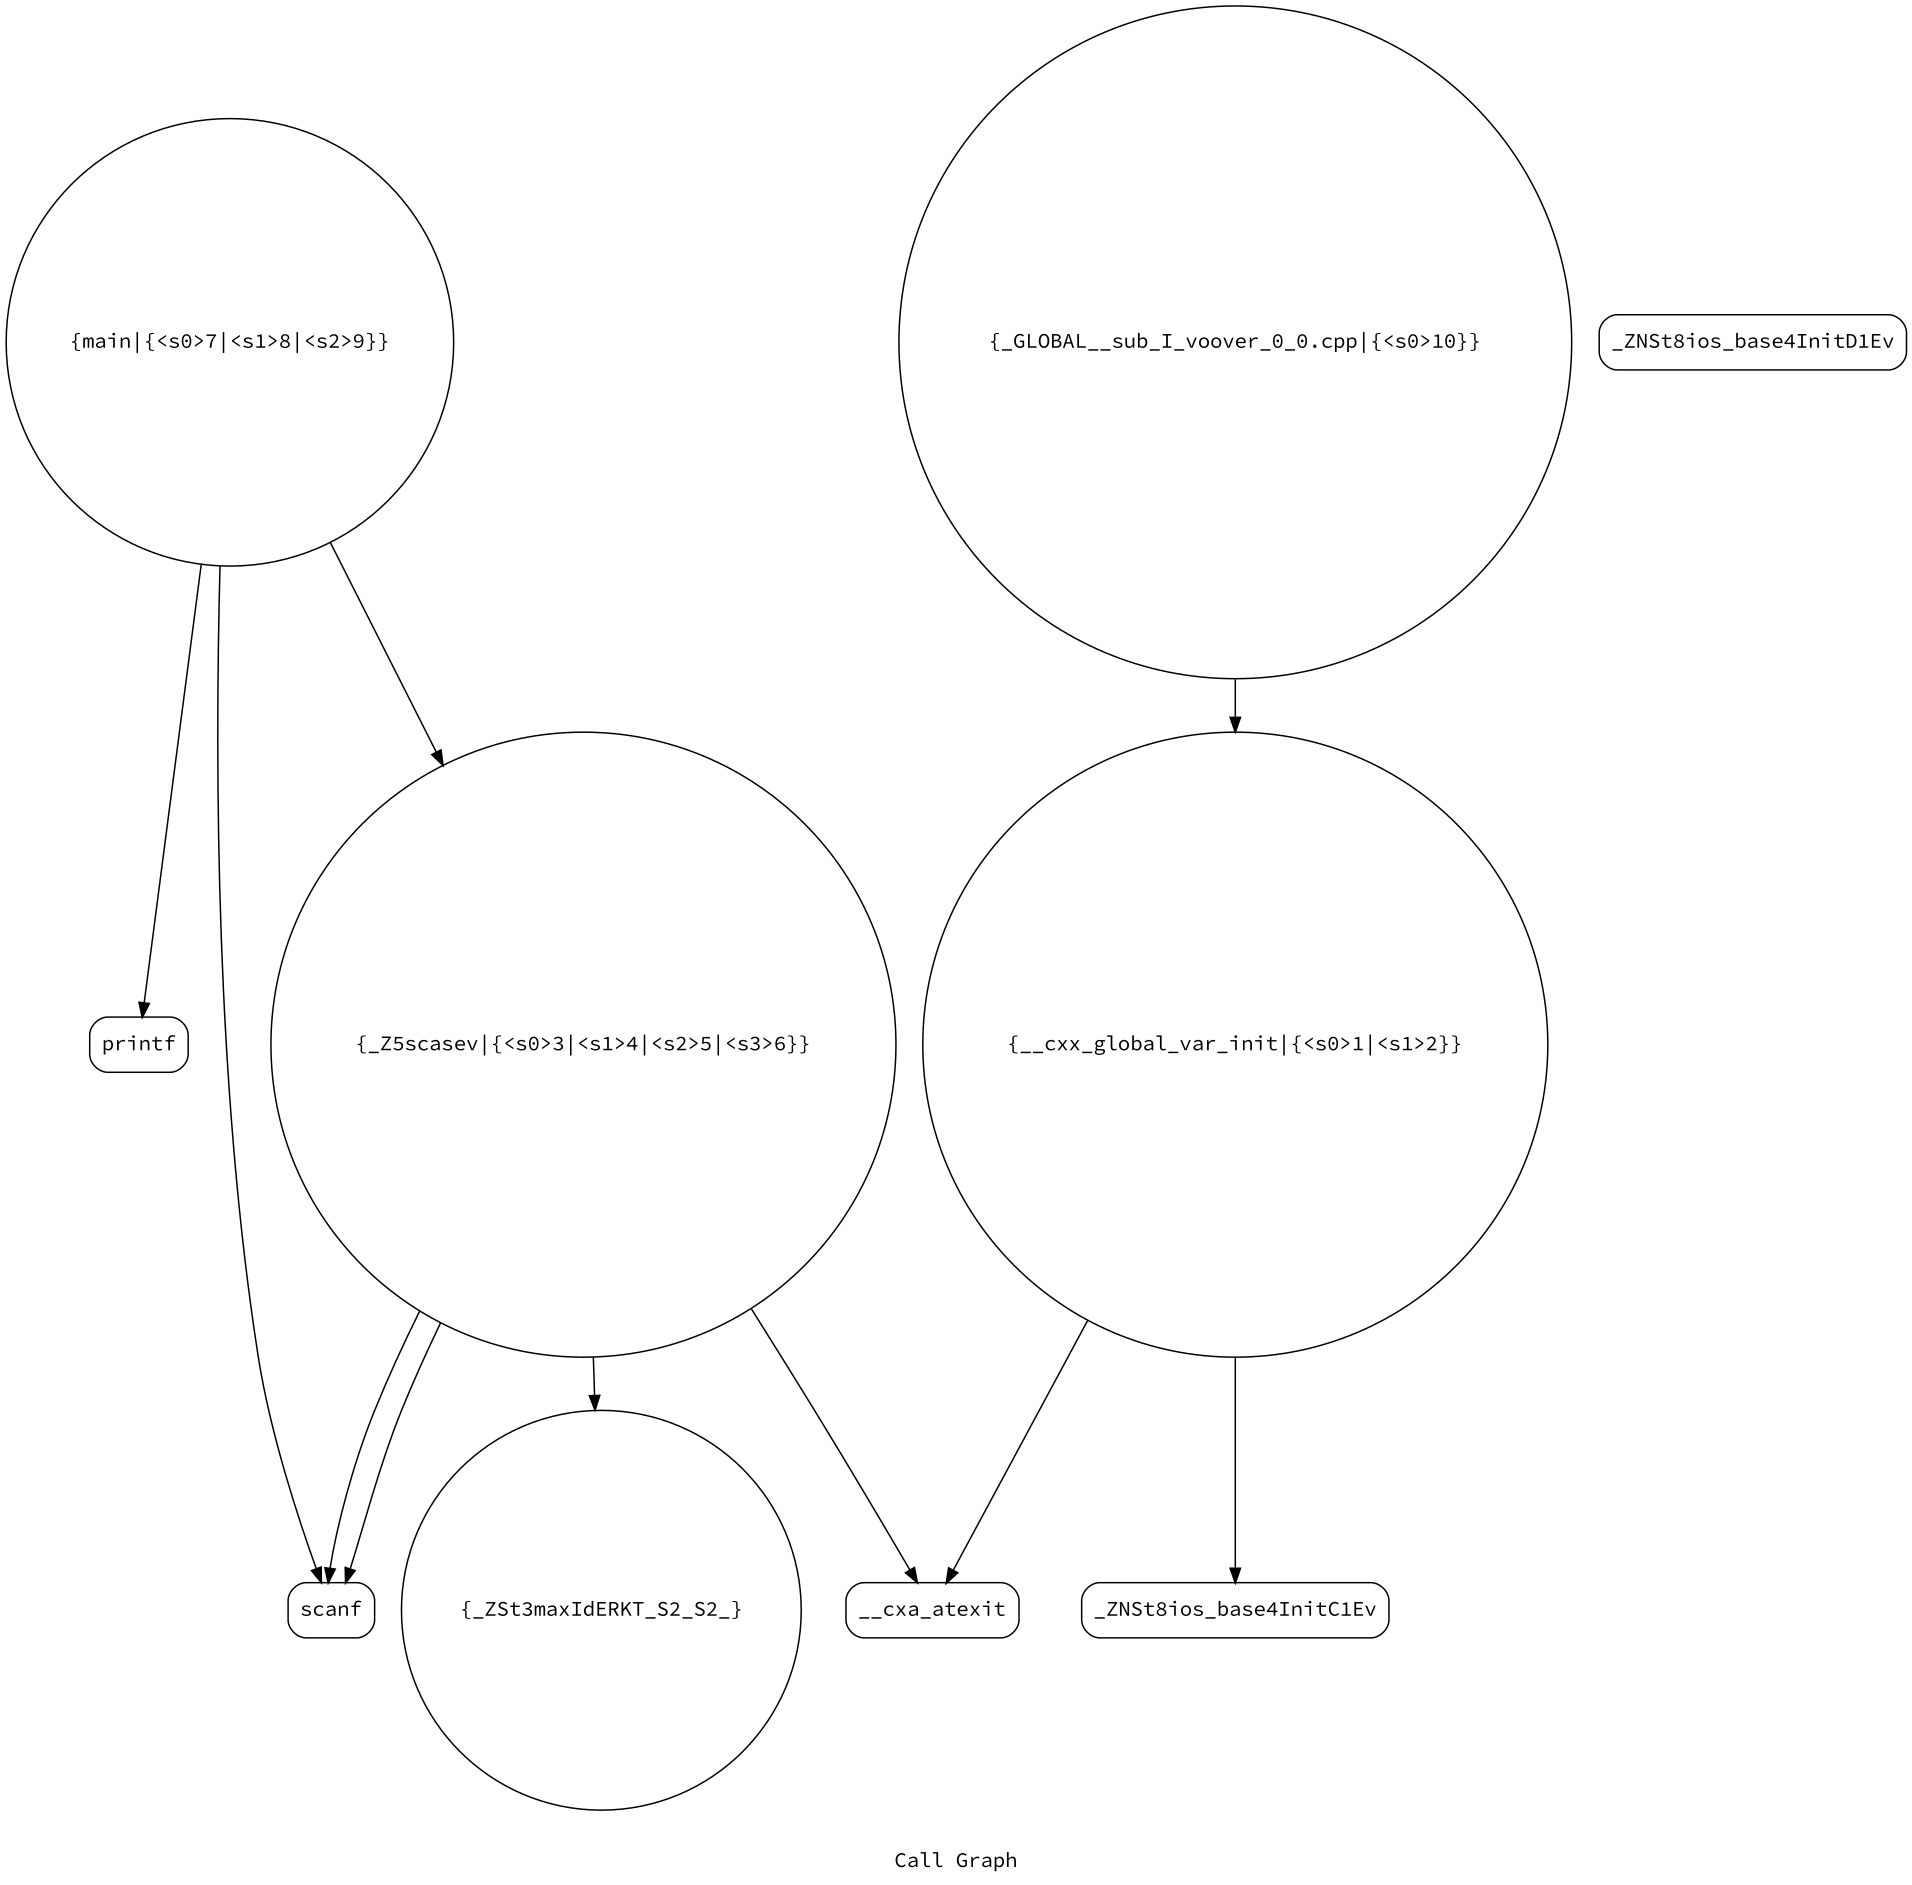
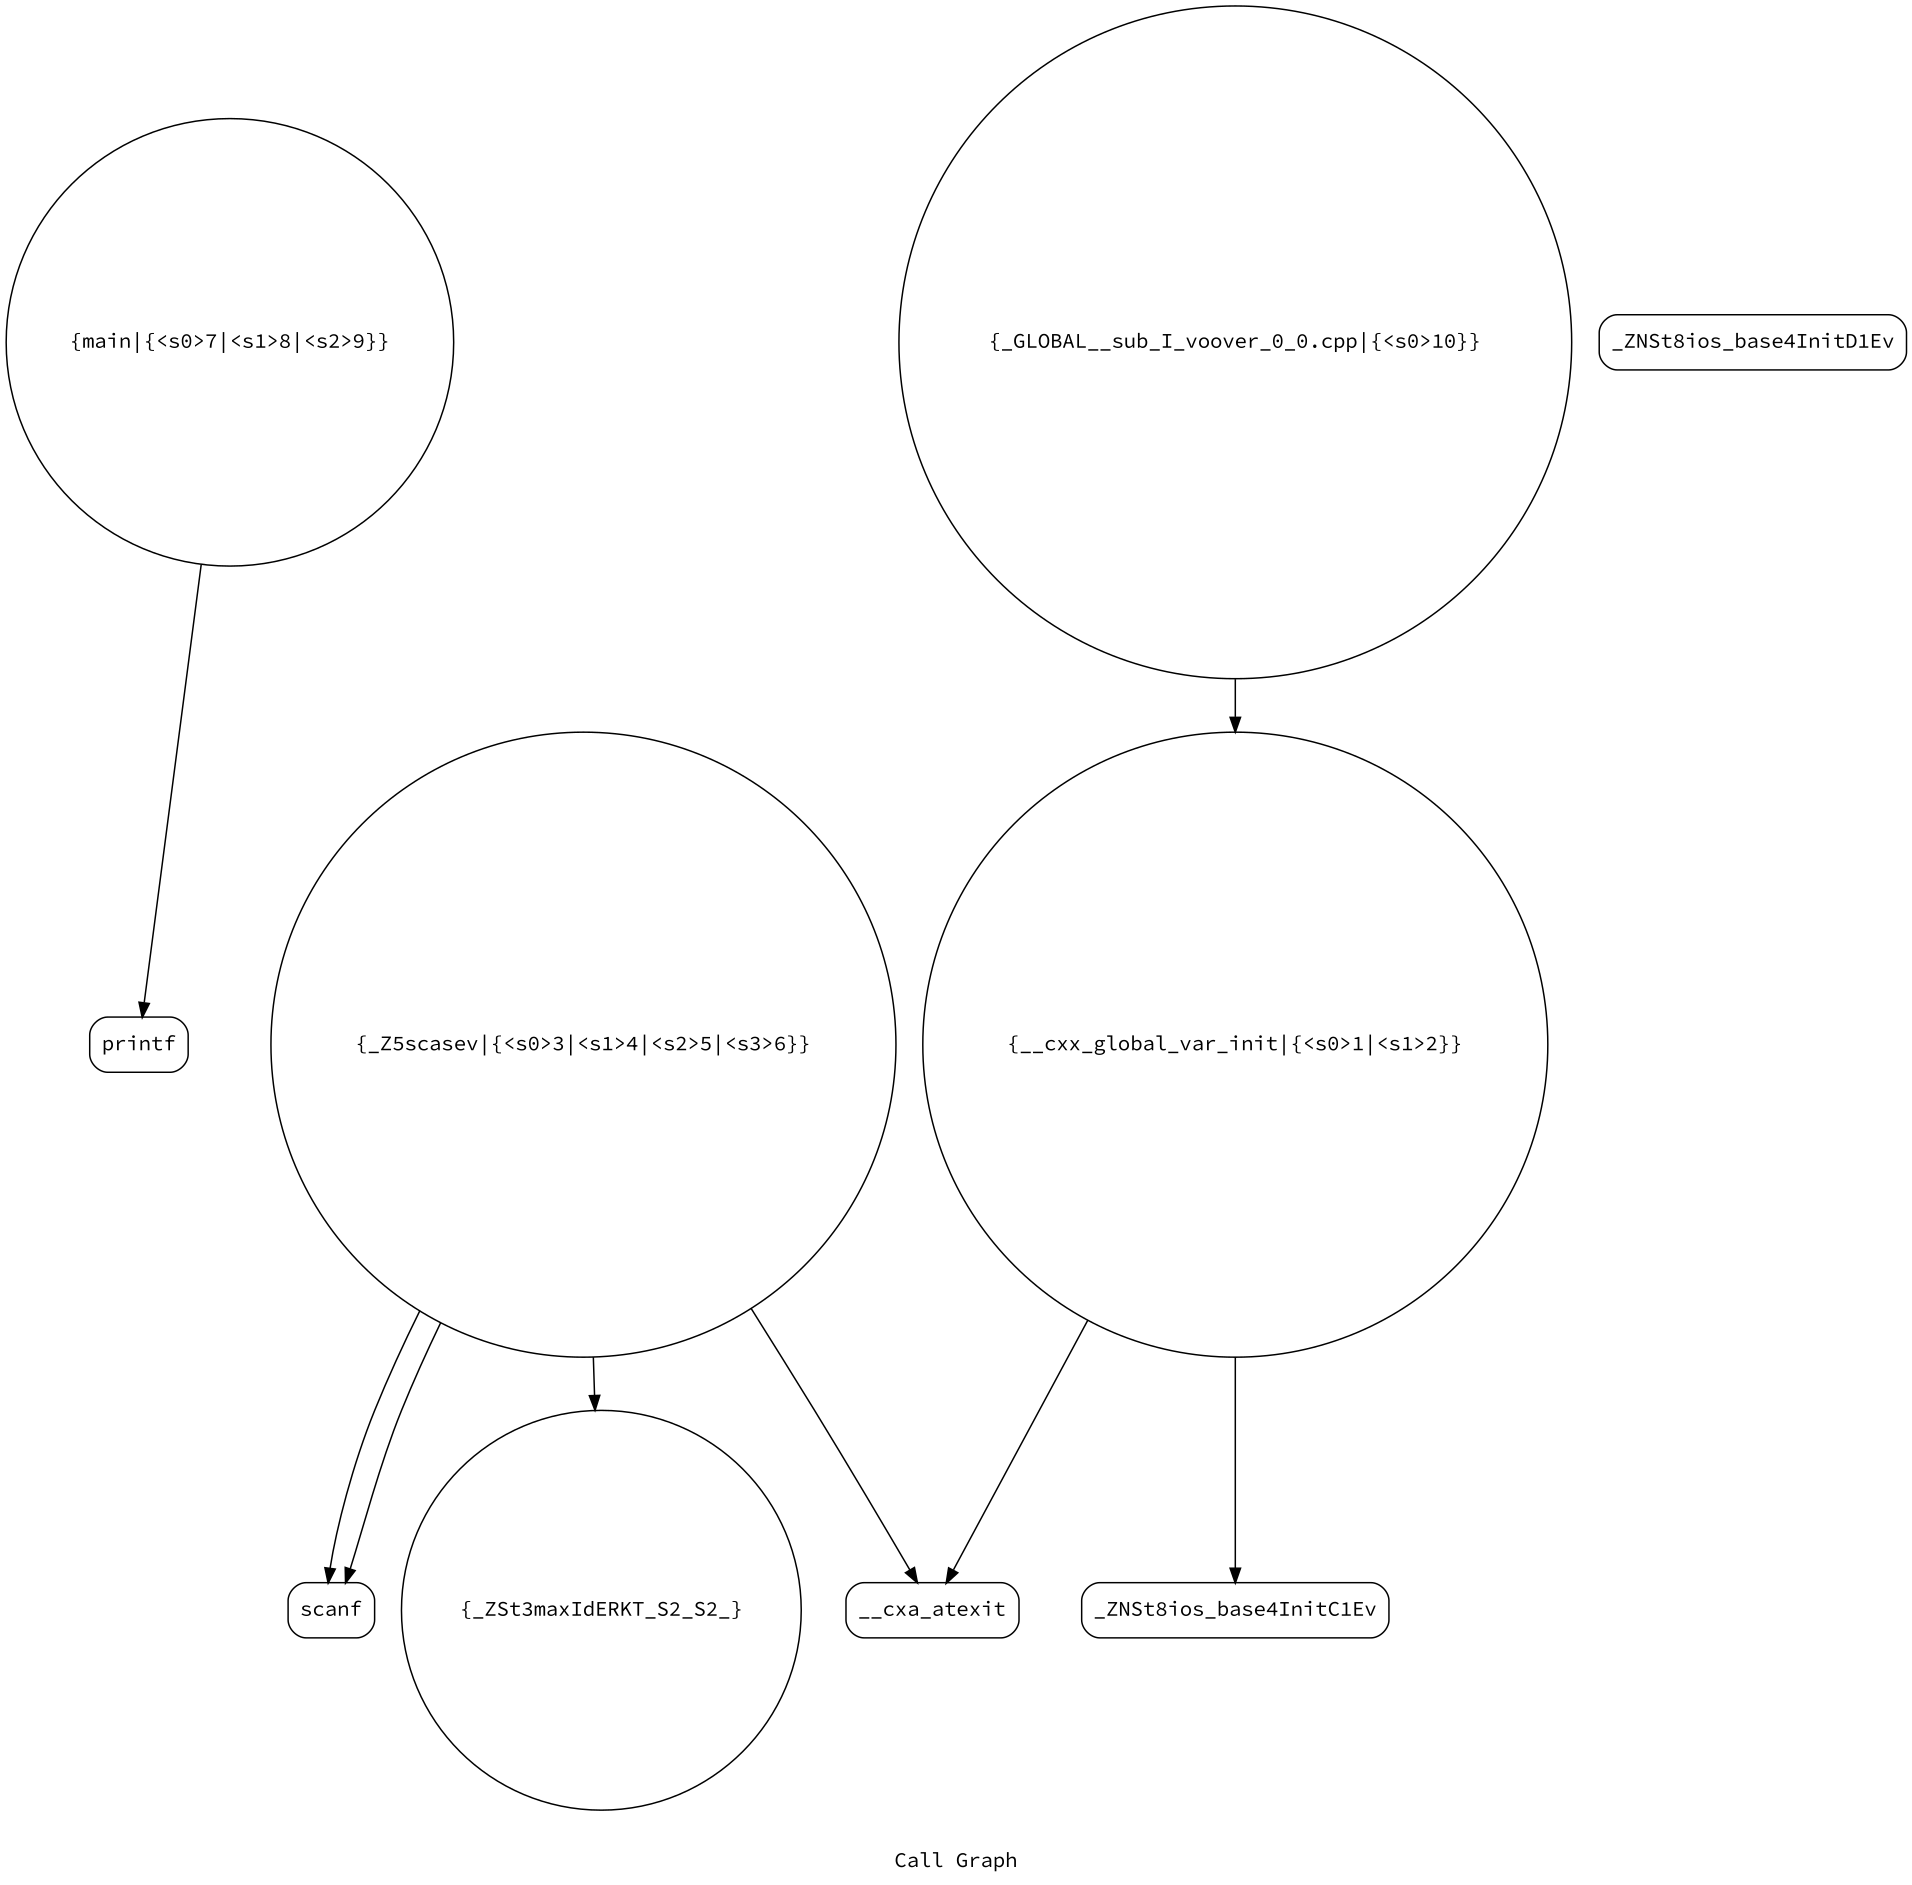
  digraph {
    fontname="Source Code Pro"
    label="Call Graph"
    node [fontname="Source Code Pro" shape=circle]
    edge [color=black fontname="Source Code Pro" tailport=s0]
    n1 [label="{__cxx_global_var_init|{<s0>1|<s1>2}}"]
    n2 [label="{_ZNSt8ios_base4InitC1Ev}" shape=Mrecord]
    n3 [label="{__cxa_atexit}" shape=Mrecord]
    n4 [label="{printf}" shape=Mrecord]
    n5 [label="{_ZNSt8ios_base4InitD1Ev}" shape=Mrecord]
    n6 [label="{_GLOBAL__sub_I_voover_0_0.cpp|{<s0>10}}"]
    n7 [label="{_Z5scasev|{<s0>3|<s1>4|<s2>5|<s3>6}}"]
    n8 [label="{scanf}" shape=Mrecord]
    n9 [label="{_ZSt3maxIdERKT_S2_S2_}"]
    n10 [label="{main|{<s0>7|<s1>8|<s2>9}}"]
    n1 -> n2
    n1 -> n3 [tailport=s1]
    n6 -> n1
    n7 -> n3 [tailport=s3]
    n7 -> n8
    n7 -> n8 [tailport=s1]
    n7 -> n9 [tailport=s2]
    n10 -> n4 [tailport=s1]
-   n10 -> n7 [tailport=s2]
-   n10 -> n8
  }
